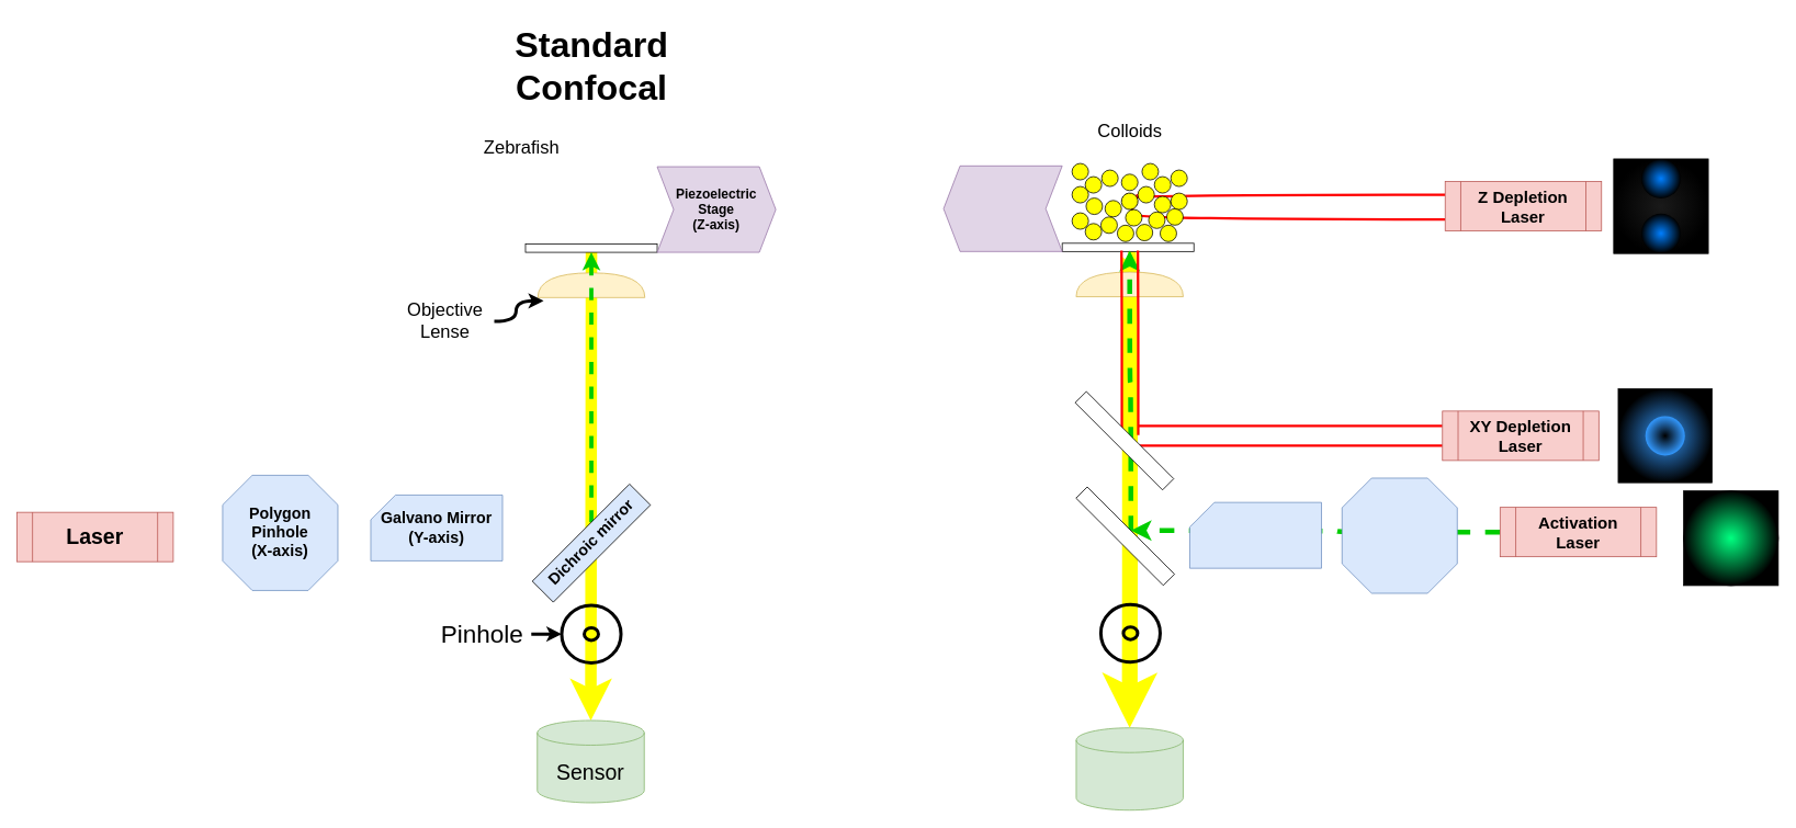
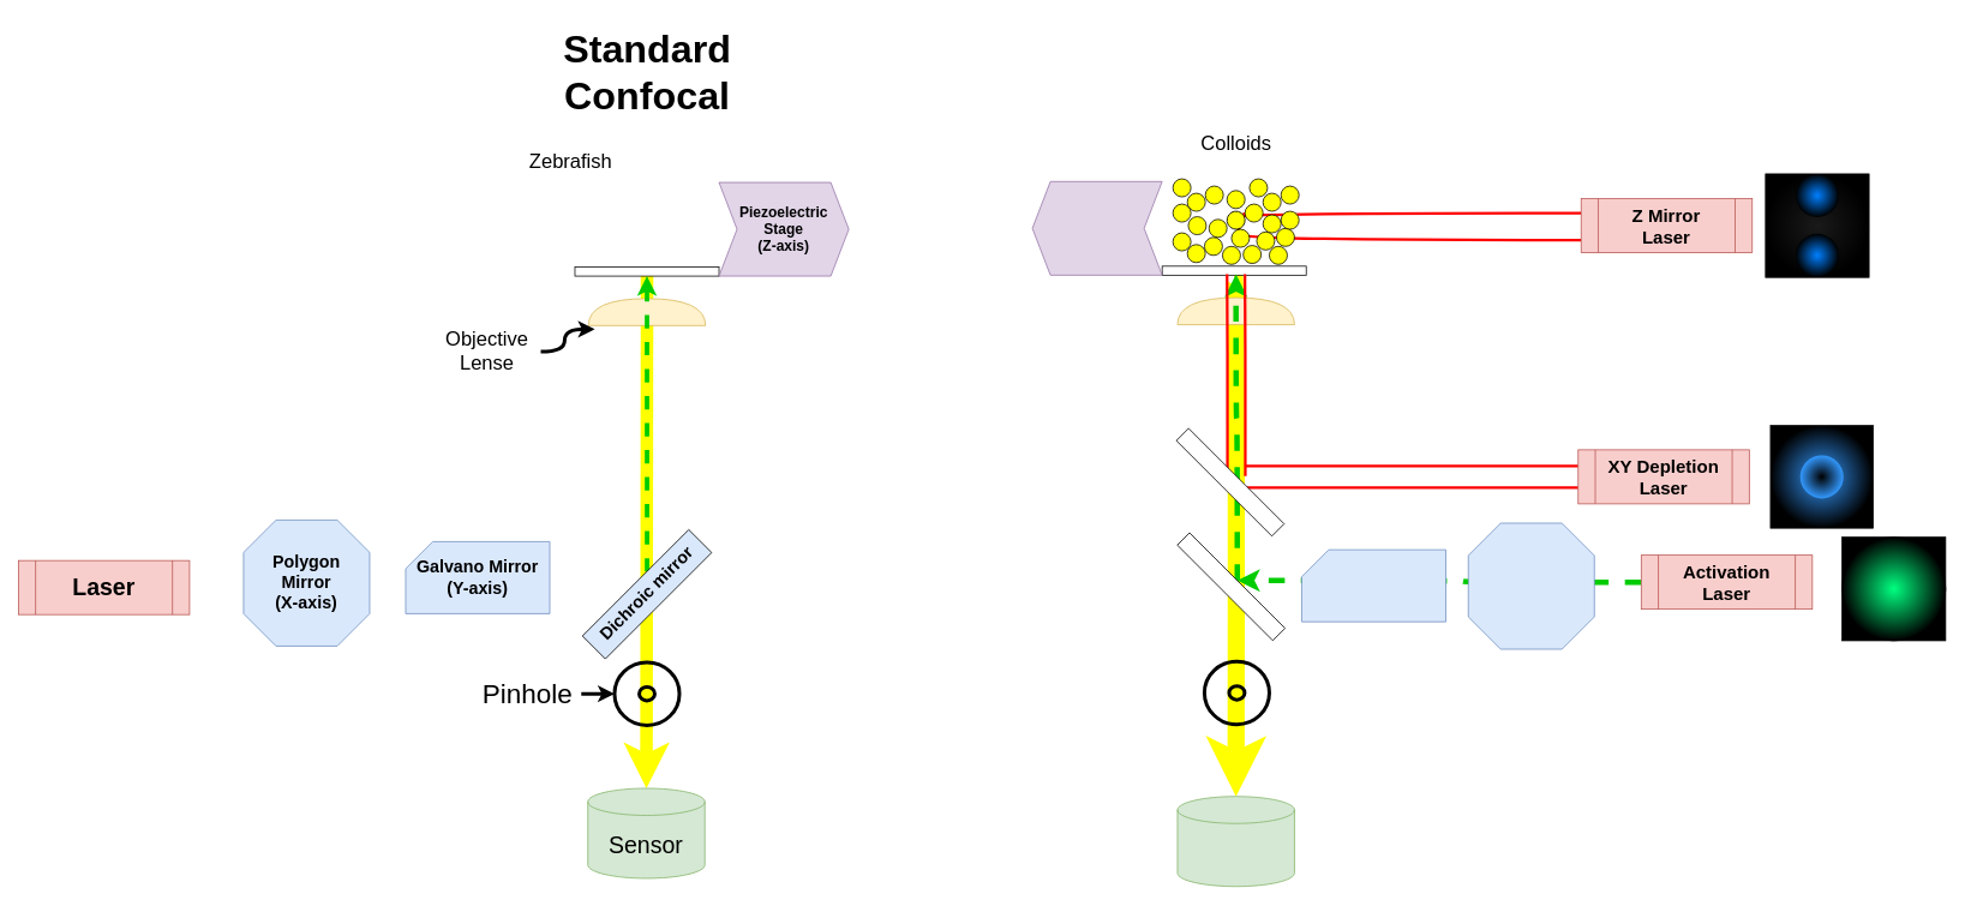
  <mxCell id="0" />
  <mxCell id="1" parent="0" />
  <mxCell id="2" style="edgeStyle=orthogonalEdgeStyle;curved=1;orthogonalLoop=1;jettySize=auto;html=1;strokeColor=#FF0000;strokeWidth=3;fontSize=26;endArrow=classic;endFill=1;shape=link;endSize=2;width=22;startSize=2;" parent="1" source="25" edge="1"><mxGeometry relative="1" as="geometry"><mxPoint x="1372" y="529" as="targetPoint" /></mxGeometry></mxCell>
  <mxCell id="3" style="edgeStyle=orthogonalEdgeStyle;curved=1;orthogonalLoop=1;jettySize=auto;html=1;strokeColor=#FF0000;strokeWidth=3;fontSize=26;endArrow=classic;endFill=1;" edge="1" parent="1" source="59"><mxGeometry relative="1" as="geometry"><mxPoint x="1375.26" y="250" as="targetPoint" /><mxPoint x="1755" y="250" as="sourcePoint" /><Array as="points"><mxPoint x="1375" y="266" /></Array></mxGeometry></mxCell>
  <mxCell id="4" style="edgeStyle=orthogonalEdgeStyle;curved=1;orthogonalLoop=1;jettySize=auto;html=1;strokeColor=#FF0000;strokeWidth=3;fontSize=26;endArrow=classic;endFill=1;" edge="1" parent="1" source="59"><mxGeometry relative="1" as="geometry"><mxPoint x="1375.26" y="250" as="targetPoint" /><Array as="points"><mxPoint x="1375" y="236" /></Array></mxGeometry></mxCell>
  <mxCell id="5" style="edgeStyle=orthogonalEdgeStyle;curved=1;orthogonalLoop=1;jettySize=auto;html=1;strokeColor=#FFFF00;strokeWidth=19;fontSize=26;endArrow=classic;endFill=1;entryX=0.5;entryY=0;entryDx=0;entryDy=0;entryPerimeter=0;" parent="1" target="19" edge="1"><mxGeometry relative="1" as="geometry"><mxPoint x="1370" y="305" as="sourcePoint" /><mxPoint x="1373" y="844" as="targetPoint" /><Array as="points"><mxPoint x="1373" y="305" /><mxPoint x="1373" y="884" /></Array></mxGeometry></mxCell>
  <mxCell id="6" style="edgeStyle=orthogonalEdgeStyle;curved=1;orthogonalLoop=1;jettySize=auto;html=1;strokeColor=#FFFF00;strokeWidth=14;fontSize=26;endArrow=classic;endFill=1;" parent="1" source="7" target="14" edge="1"><mxGeometry relative="1" as="geometry" /></mxCell>
  <mxCell id="7" value="" style="rounded=0;whiteSpace=wrap;html=1;fontSize=19;fontStyle=1" parent="1" vertex="1"><mxGeometry x="637.95" y="296" width="160" height="10" as="geometry" /></mxCell>
  <mxCell id="8" value="" style="shape=or;whiteSpace=wrap;html=1;rotation=-90;fontSize=19;fontStyle=1;fillColor=#fff2cc;strokeColor=#d6b656;" parent="1" vertex="1"><mxGeometry x="702.95" y="281" width="30" height="130" as="geometry" /></mxCell>
  <mxCell id="9" style="edgeStyle=orthogonalEdgeStyle;curved=1;orthogonalLoop=1;jettySize=auto;html=1;entryX=0.5;entryY=1;entryDx=0;entryDy=0;strokeColor=#00CC00;strokeWidth=5;fontSize=26;endArrow=classic;endFill=1;dashed=1;" parent="1" source="10" target="7" edge="1"><mxGeometry relative="1" as="geometry" /></mxCell>
  <mxCell id="10" value="Dichroic mirror" style="rounded=0;whiteSpace=wrap;html=1;rotation=-45;fontSize=19;fontStyle=1;fillColor=#dae8fc;" parent="1" vertex="1"><mxGeometry x="634.54" y="641.45" width="166.97" height="36" as="geometry" /></mxCell>
  <mxCell id="11" value="Laser" style="shape=process;whiteSpace=wrap;html=1;backgroundOutline=1;fontSize=26;fontStyle=1;fillColor=#f8cecc;strokeColor=#b85450;" parent="1" vertex="1"><mxGeometry x="20" y="622" width="190" height="60" as="geometry" /></mxCell>
- <mxCell id="12" value="Polygon &lt;br&gt;Pinhole&lt;br style=&quot;font-size: 19px;&quot;&gt;(X-axis)" style="whiteSpace=wrap;html=1;shape=mxgraph.basic.octagon2;align=center;verticalAlign=middle;dx=18;fontSize=19;fontStyle=1;fillColor=#dae8fc;strokeColor=#6c8ebf;" parent="1" vertex="1"><mxGeometry x="270" y="577" width="140" height="140" as="geometry" /></mxCell>
+ <mxCell id="12" value="Polygon &lt;br&gt;Mirror&lt;br style=&quot;font-size: 19px;&quot;&gt;(X-axis)" style="whiteSpace=wrap;html=1;shape=mxgraph.basic.octagon2;align=center;verticalAlign=middle;dx=18;fontSize=19;fontStyle=1;fillColor=#dae8fc;strokeColor=#6c8ebf;" parent="1" vertex="1"><mxGeometry x="270" y="577" width="140" height="140" as="geometry" /></mxCell>
  <mxCell id="13" value="Galvano Mirror&lt;br&gt;(Y-axis)" style="shape=card;whiteSpace=wrap;html=1;fontSize=19;fontStyle=1;fillColor=#dae8fc;strokeColor=#6c8ebf;" parent="1" vertex="1"><mxGeometry x="450" y="601" width="160" height="80" as="geometry" /></mxCell>
  <mxCell id="14" value="Sensor" style="shape=cylinder3;whiteSpace=wrap;html=1;boundedLbl=1;backgroundOutline=1;size=15;fontSize=26;fillColor=#d5e8d4;strokeColor=#82b366;" parent="1" vertex="1"><mxGeometry x="652.28" y="875" width="129.97" height="100" as="geometry" /></mxCell>
  <mxCell id="15" value="" style="verticalLabelPosition=bottom;verticalAlign=top;html=1;shape=mxgraph.basic.donut;dx=27.4;strokeWidth=4;fontSize=26;fillColor=none;" parent="1" vertex="1"><mxGeometry x="681.92" y="735" width="72.05" height="70" as="geometry" /></mxCell>
  <mxCell id="16" value="" style="rounded=0;whiteSpace=wrap;html=1;fontSize=19;fontStyle=1" parent="1" vertex="1"><mxGeometry x="1290" y="295" width="160" height="10" as="geometry" /></mxCell>
  <mxCell id="17" value="" style="shape=or;whiteSpace=wrap;html=1;rotation=-90;fontSize=19;fontStyle=1;fillColor=#fff2cc;strokeColor=#d6b656;" parent="1" vertex="1"><mxGeometry x="1357" y="280" width="30" height="130" as="geometry" /></mxCell>
  <mxCell id="18" style="edgeStyle=orthogonalEdgeStyle;curved=1;orthogonalLoop=1;jettySize=auto;html=1;exitX=0.5;exitY=0;exitDx=0;exitDy=0;strokeColor=#00CC00;strokeWidth=6;fontSize=26;endArrow=classic;endFill=1;dashed=1;" parent="1" source="26" edge="1"><mxGeometry relative="1" as="geometry"><mxPoint x="1372" y="304" as="targetPoint" /><Array as="points"><mxPoint x="1373" y="464" /><mxPoint x="1372" y="464" /></Array></mxGeometry></mxCell>
  <mxCell id="19" value="" style="shape=cylinder3;whiteSpace=wrap;html=1;boundedLbl=1;backgroundOutline=1;size=15;fontSize=26;fillColor=#d5e8d4;strokeColor=#82b366;" parent="1" vertex="1"><mxGeometry x="1307.02" y="884" width="129.97" height="100" as="geometry" /></mxCell>
  <mxCell id="20" value="" style="verticalLabelPosition=bottom;verticalAlign=top;html=1;shape=mxgraph.basic.donut;dx=27.4;strokeWidth=4;fontSize=26;fillColor=none;" parent="1" vertex="1"><mxGeometry x="1336.97" y="734" width="72.05" height="70" as="geometry" /></mxCell>
  <mxCell id="21" style="edgeStyle=orthogonalEdgeStyle;shape=link;curved=1;orthogonalLoop=1;jettySize=auto;html=1;exitX=0.5;exitY=0;exitDx=0;exitDy=0;strokeColor=#FF0000;strokeWidth=3;fontSize=26;endArrow=classic;endFill=1;endSize=2;startSize=2;width=17.84;" parent="1" source="22" edge="1"><mxGeometry relative="1" as="geometry"><mxPoint x="1372" y="304" as="targetPoint" /></mxGeometry></mxCell>
  <mxCell id="22" value="" style="rounded=0;whiteSpace=wrap;html=1;rotation=-45;fontSize=19;fontStyle=1;flipH=1;flipV=1;direction=south;" parent="1" vertex="1"><mxGeometry x="1356" y="460" width="19.26" height="150" as="geometry" /></mxCell>
  <mxCell id="23" style="edgeStyle=orthogonalEdgeStyle;curved=1;orthogonalLoop=1;jettySize=auto;html=1;entryX=0.5;entryY=0;entryDx=0;entryDy=0;strokeColor=#00CC00;strokeWidth=6;fontSize=26;endArrow=classic;endFill=1;dashed=1;" parent="1" source="24" target="26" edge="1"><mxGeometry relative="1" as="geometry" /></mxCell>
  <mxCell id="24" value="Activation&lt;br style=&quot;font-size: 20px;&quot;&gt;Laser" style="shape=process;whiteSpace=wrap;html=1;backgroundOutline=1;fontSize=20;fontStyle=1;fillColor=#f8cecc;strokeColor=#b85450;" parent="1" vertex="1"><mxGeometry x="1822" y="616" width="190" height="60" as="geometry" /></mxCell>
  <mxCell id="25" value="XY Depletion&lt;br style=&quot;font-size: 20px;&quot;&gt;Laser" style="shape=process;whiteSpace=wrap;html=1;backgroundOutline=1;fontSize=20;fontStyle=1;fillColor=#f8cecc;strokeColor=#b85450;" parent="1" vertex="1"><mxGeometry x="1752" y="499" width="190" height="60" as="geometry" /></mxCell>
  <mxCell id="26" value="" style="rounded=0;whiteSpace=wrap;html=1;rotation=-45;fontSize=19;fontStyle=1;flipH=1;flipV=1;direction=south;" parent="1" vertex="1"><mxGeometry x="1357" y="576" width="19.26" height="150" as="geometry" /></mxCell>
  <mxCell id="27" value="" style="shape=image;verticalLabelPosition=bottom;labelBackgroundColor=default;verticalAlign=top;aspect=fixed;imageAspect=0;image=https://upload.wikimedia.org/wikipedia/commons/6/61/201108_zebrafish.png;" parent="1" vertex="1"><mxGeometry x="620" y="207" width="186.53" height="74" as="geometry" /></mxCell>
  <mxCell id="28" value="" style="ellipse;whiteSpace=wrap;html=1;aspect=fixed;strokeWidth=1;fontSize=20;fillColor=#FFFF00;" parent="1" vertex="1"><mxGeometry x="1319.02" y="240" width="20" height="20" as="geometry" /></mxCell>
  <mxCell id="29" value="" style="ellipse;whiteSpace=wrap;html=1;aspect=fixed;strokeWidth=1;fontSize=20;fillColor=#FFFF00;" parent="1" vertex="1"><mxGeometry x="1337.97" y="206" width="20" height="20" as="geometry" /></mxCell>
  <mxCell id="30" value="" style="ellipse;whiteSpace=wrap;html=1;aspect=fixed;strokeWidth=1;fontSize=20;fillColor=#FFFF00;" parent="1" vertex="1"><mxGeometry x="1342.01" y="243" width="20" height="20" as="geometry" /></mxCell>
  <mxCell id="31" value="" style="ellipse;whiteSpace=wrap;html=1;aspect=fixed;strokeWidth=1;fontSize=20;fillColor=#FFFF00;" parent="1" vertex="1"><mxGeometry x="1337" y="263" width="20" height="20" as="geometry" /></mxCell>
  <mxCell id="32" value="" style="ellipse;whiteSpace=wrap;html=1;aspect=fixed;strokeWidth=1;fontSize=20;fillColor=#FFFF00;" parent="1" vertex="1"><mxGeometry x="1367" y="254" width="20" height="20" as="geometry" /></mxCell>
  <mxCell id="33" value="" style="ellipse;whiteSpace=wrap;html=1;aspect=fixed;strokeWidth=1;fontSize=20;fillColor=#FFFF00;" parent="1" vertex="1"><mxGeometry x="1317.97" y="214" width="20" height="20" as="geometry" /></mxCell>
  <mxCell id="34" value="" style="ellipse;whiteSpace=wrap;html=1;aspect=fixed;strokeWidth=1;fontSize=20;fillColor=#FFFF00;" parent="1" vertex="1"><mxGeometry x="1317.97" y="271" width="20" height="20" as="geometry" /></mxCell>
  <mxCell id="35" value="" style="ellipse;whiteSpace=wrap;html=1;aspect=fixed;strokeWidth=1;fontSize=20;fillColor=#FFFF00;" parent="1" vertex="1"><mxGeometry x="1301.97" y="258" width="20" height="20" as="geometry" /></mxCell>
  <mxCell id="36" value="" style="ellipse;whiteSpace=wrap;html=1;aspect=fixed;strokeWidth=1;fontSize=20;fillColor=#FFFF00;rotation=-30;" parent="1" vertex="1"><mxGeometry x="1362" y="234" width="20" height="20" as="geometry" /></mxCell>
  <mxCell id="37" value="" style="ellipse;whiteSpace=wrap;html=1;aspect=fixed;strokeWidth=1;fontSize=20;fillColor=#FFFF00;" parent="1" vertex="1"><mxGeometry x="1402" y="238" width="20" height="20" as="geometry" /></mxCell>
  <mxCell id="38" value="" style="ellipse;whiteSpace=wrap;html=1;aspect=fixed;strokeWidth=1;fontSize=20;fillColor=#FFFF00;" parent="1" vertex="1"><mxGeometry x="1357" y="273" width="20" height="20" as="geometry" /></mxCell>
  <mxCell id="39" value="" style="ellipse;whiteSpace=wrap;html=1;aspect=fixed;strokeWidth=1;fontSize=20;fillColor=#FFFF00;" parent="1" vertex="1"><mxGeometry x="1301.97" y="226" width="20" height="20" as="geometry" /></mxCell>
  <mxCell id="40" value="" style="ellipse;whiteSpace=wrap;html=1;aspect=fixed;strokeWidth=1;fontSize=20;fillColor=#FFFF00;" parent="1" vertex="1"><mxGeometry x="1380" y="272" width="20" height="20" as="geometry" /></mxCell>
  <mxCell id="41" value="" style="ellipse;whiteSpace=wrap;html=1;aspect=fixed;strokeWidth=1;fontSize=20;fillColor=#FFFF00;" parent="1" vertex="1"><mxGeometry x="1382" y="226" width="20" height="20" as="geometry" /></mxCell>
  <mxCell id="42" value="" style="ellipse;whiteSpace=wrap;html=1;aspect=fixed;strokeWidth=1;fontSize=20;fillColor=#FFFF00;" parent="1" vertex="1"><mxGeometry x="1395" y="257" width="20" height="20" as="geometry" /></mxCell>
  <mxCell id="43" value="" style="ellipse;whiteSpace=wrap;html=1;aspect=fixed;strokeWidth=1;fontSize=20;fillColor=#FFFF00;" parent="1" vertex="1"><mxGeometry x="1402" y="214" width="20" height="20" as="geometry" /></mxCell>
  <mxCell id="44" value="" style="ellipse;whiteSpace=wrap;html=1;aspect=fixed;strokeWidth=1;fontSize=20;fillColor=#FFFF00;" parent="1" vertex="1"><mxGeometry x="1362.01" y="211" width="20" height="20" as="geometry" /></mxCell>
  <mxCell id="45" value="" style="ellipse;whiteSpace=wrap;html=1;aspect=fixed;strokeWidth=1;fontSize=20;fillColor=#FFFF00;" parent="1" vertex="1"><mxGeometry x="1409.02" y="273" width="20" height="20" as="geometry" /></mxCell>
  <mxCell id="46" value="" style="ellipse;whiteSpace=wrap;html=1;aspect=fixed;strokeWidth=1;fontSize=20;fillColor=#FFFF00;" parent="1" vertex="1"><mxGeometry x="1416.99" y="253" width="20" height="20" as="geometry" /></mxCell>
  <mxCell id="47" value="" style="ellipse;whiteSpace=wrap;html=1;aspect=fixed;strokeWidth=1;fontSize=20;fillColor=#FFFF00;" parent="1" vertex="1"><mxGeometry x="1422" y="234" width="20" height="20" as="geometry" /></mxCell>
  <mxCell id="48" value="" style="ellipse;whiteSpace=wrap;html=1;aspect=fixed;strokeWidth=1;fontSize=20;fillColor=#FFFF00;" parent="1" vertex="1"><mxGeometry x="1387" y="198" width="20" height="20" as="geometry" /></mxCell>
  <mxCell id="49" value="" style="ellipse;whiteSpace=wrap;html=1;aspect=fixed;strokeWidth=1;fontSize=20;fillColor=#FFFF00;" parent="1" vertex="1"><mxGeometry x="1422" y="206" width="20" height="20" as="geometry" /></mxCell>
  <mxCell id="50" value="" style="ellipse;whiteSpace=wrap;html=1;aspect=fixed;strokeWidth=1;fontSize=20;fillColor=#FFFF00;" parent="1" vertex="1"><mxGeometry x="1301.97" y="198" width="20" height="20" as="geometry" /></mxCell>
  <mxCell id="51" value="Standard&lt;br style=&quot;font-size: 43px;&quot;&gt;Confocal" style="text;html=1;align=center;verticalAlign=middle;resizable=0;points=[];autosize=1;strokeColor=none;fillColor=none;fontSize=43;fontStyle=1" parent="1" vertex="1"><mxGeometry x="613.03" y="20" width="210" height="120" as="geometry" /></mxCell>
  <mxCell id="52" style="edgeStyle=orthogonalEdgeStyle;curved=1;orthogonalLoop=1;jettySize=auto;html=1;strokeColor=#000000;strokeWidth=4;fontSize=30;endArrow=classic;endFill=1;" parent="1" source="53" target="15" edge="1"><mxGeometry relative="1" as="geometry" /></mxCell>
  <mxCell id="53" value="Pinhole" style="text;html=1;align=center;verticalAlign=middle;resizable=0;points=[];autosize=1;strokeColor=none;fillColor=none;fontSize=30;" parent="1" vertex="1"><mxGeometry x="525" y="745" width="120" height="50" as="geometry" /></mxCell>
  <mxCell id="54" style="edgeStyle=orthogonalEdgeStyle;curved=1;orthogonalLoop=1;jettySize=auto;html=1;entryX=-0.133;entryY=0.054;entryDx=0;entryDy=0;entryPerimeter=0;strokeColor=#000000;strokeWidth=4;fontSize=22;endArrow=classic;endFill=1;" parent="1" source="55" target="8" edge="1"><mxGeometry relative="1" as="geometry" /></mxCell>
  <mxCell id="55" value="Objective&lt;br&gt;Lense" style="text;html=1;align=center;verticalAlign=middle;resizable=0;points=[];autosize=1;strokeColor=none;fillColor=none;fontSize=22;" parent="1" vertex="1"><mxGeometry x="480" y="355" width="120" height="70" as="geometry" /></mxCell>
  <mxCell id="56" value="Piezoelectric &lt;br style=&quot;font-size: 16px;&quot;&gt;Stage&lt;br&gt;(Z-axis)" style="shape=step;perimeter=stepPerimeter;whiteSpace=wrap;html=1;fixedSize=1;fillColor=#e1d5e7;strokeColor=#9673a6;fontSize=16;fontStyle=1" vertex="1" parent="1"><mxGeometry x="797.95" y="202" width="144.1" height="104" as="geometry" /></mxCell>
  <mxCell id="57" value="Zebrafish" style="text;html=1;align=center;verticalAlign=middle;resizable=0;points=[];autosize=1;strokeColor=none;fillColor=none;fontSize=22;" vertex="1" parent="1"><mxGeometry x="573.26" y="160" width="120" height="40" as="geometry" /></mxCell>
  <mxCell id="58" value="Colloids" style="text;html=1;align=center;verticalAlign=middle;resizable=0;points=[];autosize=1;strokeColor=none;fillColor=none;fontSize=22;" vertex="1" parent="1"><mxGeometry x="1322.01" y="140" width="100" height="40" as="geometry" /></mxCell>
- <mxCell id="59" value="Z Depletion&lt;br style=&quot;font-size: 20px;&quot;&gt;Laser" style="shape=process;whiteSpace=wrap;html=1;backgroundOutline=1;fontSize=20;fontStyle=1;fillColor=#f8cecc;strokeColor=#b85450;" vertex="1" parent="1"><mxGeometry x="1755.26" y="220" width="190" height="60" as="geometry" /></mxCell>
+ <mxCell id="59" value="Z Mirror&lt;br style=&quot;font-size: 20px;&quot;&gt;Laser" style="shape=process;whiteSpace=wrap;html=1;backgroundOutline=1;fontSize=20;fontStyle=1;fillColor=#f8cecc;strokeColor=#b85450;" vertex="1" parent="1"><mxGeometry x="1755.26" y="220" width="190" height="60" as="geometry" /></mxCell>
  <mxCell id="60" value="" style="whiteSpace=wrap;html=1;shape=mxgraph.basic.octagon2;align=center;verticalAlign=middle;dx=18;fontSize=19;fontStyle=1;fillColor=#dae8fc;strokeColor=#6c8ebf;" vertex="1" parent="1"><mxGeometry x="1630" y="580.45" width="140" height="140" as="geometry" /></mxCell>
  <mxCell id="61" value="&lt;br&gt;" style="shape=card;whiteSpace=wrap;html=1;fontSize=19;fontStyle=1;fillColor=#dae8fc;strokeColor=#6c8ebf;" vertex="1" parent="1"><mxGeometry x="1445" y="610" width="160" height="80" as="geometry" /></mxCell>
  <mxCell id="62" value="" style="whiteSpace=wrap;html=1;aspect=fixed;gradientColor=#000000;gradientDirection=radial;fillColor=#3399FF;" vertex="1" parent="1"><mxGeometry x="1965.5" y="472" width="114" height="114" as="geometry" /></mxCell>
  <mxCell id="63" value="" style="ellipse;whiteSpace=wrap;html=1;aspect=fixed;gradientColor=#3399FF;gradientDirection=radial;fillColor=#000000;strokeColor=none;" vertex="1" parent="1"><mxGeometry x="1998.5" y="505" width="48" height="48" as="geometry" /></mxCell>
  <mxCell id="64" value="" style="whiteSpace=wrap;html=1;aspect=fixed;gradientColor=#000000;gradientDirection=radial;fillColor=#FFFFFF;" vertex="1" parent="1"><mxGeometry x="2045" y="596" width="115" height="115" as="geometry" /></mxCell>
  <mxCell id="65" value="" style="ellipse;whiteSpace=wrap;html=1;aspect=fixed;gradientColor=#000000;gradientDirection=radial;fillColor=#00FF80;" vertex="1" parent="1"><mxGeometry x="2045" y="596" width="115" height="115" as="geometry" /></mxCell>
  <mxCell id="66" value="" style="whiteSpace=wrap;html=1;aspect=fixed;gradientColor=#000000;gradientDirection=radial;fillColor=#1A1A1A;" vertex="1" parent="1"><mxGeometry x="1960" y="192.5" width="115" height="115" as="geometry" /></mxCell>
  <mxCell id="67" value="" style="ellipse;whiteSpace=wrap;html=1;aspect=fixed;gradientColor=#000000;gradientDirection=radial;fillColor=#007FFF;strokeColor=none;" vertex="1" parent="1"><mxGeometry x="1993.5" y="192.5" width="48" height="48" as="geometry" /></mxCell>
  <mxCell id="68" value="" style="ellipse;whiteSpace=wrap;html=1;aspect=fixed;gradientColor=#000000;gradientDirection=radial;fillColor=#007FFF;strokeColor=none;" vertex="1" parent="1"><mxGeometry x="1993.5" y="259" width="48" height="48" as="geometry" /></mxCell>
  <mxCell id="69" value="" style="shape=step;perimeter=stepPerimeter;whiteSpace=wrap;html=1;fixedSize=1;rotation=-180;fillColor=#e1d5e7;strokeColor=#9673a6;" vertex="1" parent="1"><mxGeometry x="1145.9" y="201" width="144.1" height="104" as="geometry" /></mxCell>
